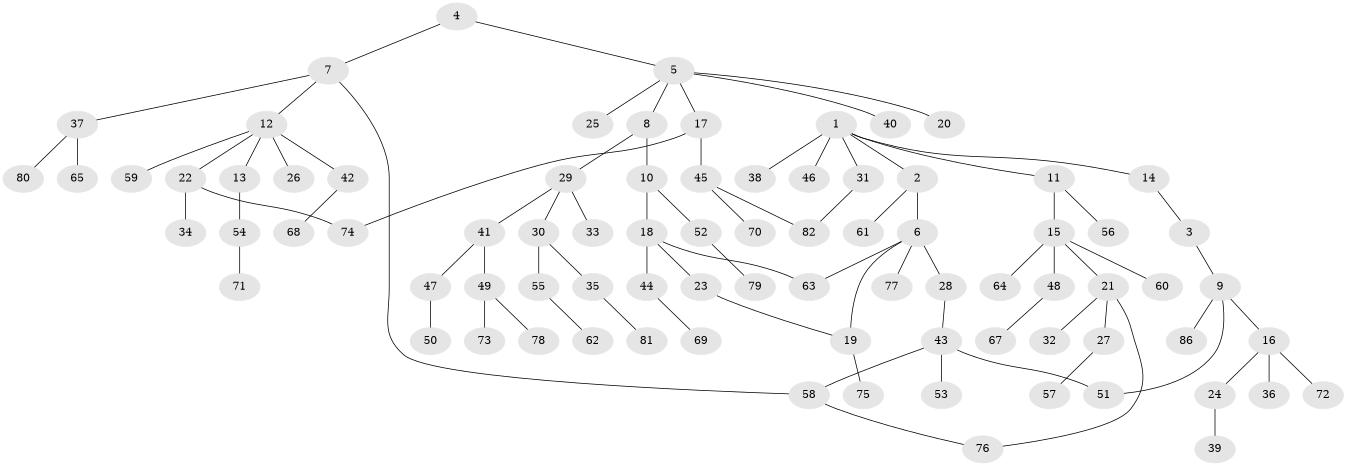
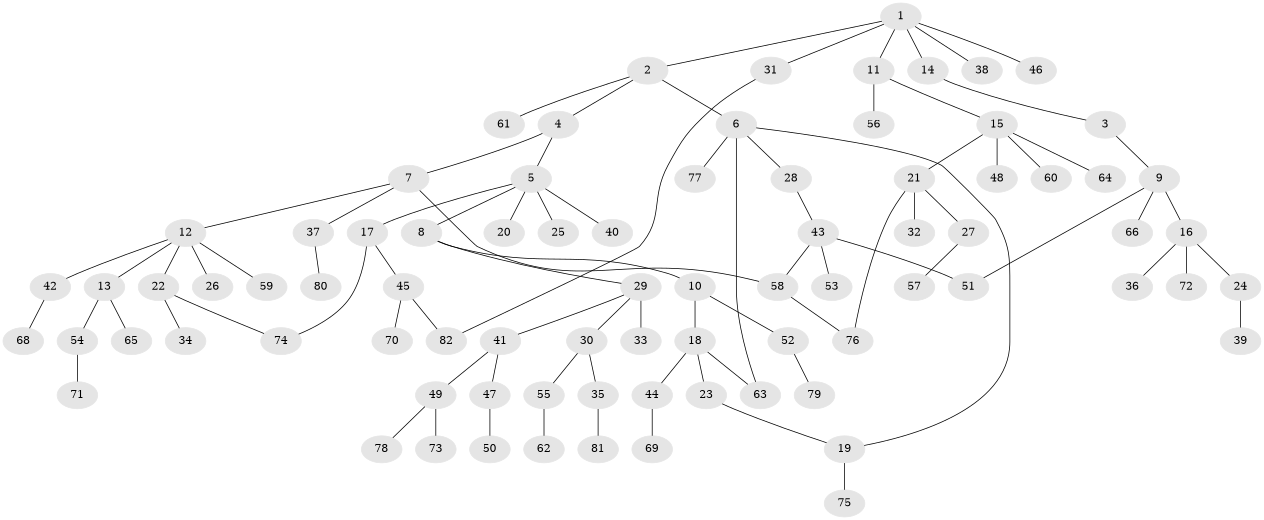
  graph {
    node [color=gray90 style=filled]
    1
    2
    11
    14
    31
    38
    46
    4
    6
    61
    3
    9
    15
    56
    82
    5
    7
    19
    28
    63
    77
    16
    51
-   66 [label=86]
+   66
    8
    17
    20
    25
    40
    12
    37
    58
    10
    29
    45
    74
    75
    43
    13
    22
    26
    42
    59
    65
    80
    76
    18
    52
    30
    33
    41
    24
    36
    72
    23
    44
    79
    21
    48
    60
    64
    54
    34
    68
    71
    27
    32
-   67
    39
    70
    69
    57
    53
    35
    55
    47
    49
    81
    62
    50
    73
    78
    1 -- 2
    1 -- 11
    1 -- 14
    1 -- 31
    1 -- 38
    1 -- 46
+   2 -- 4
    2 -- 6
    2 -- 61
    11 -- 15
    11 -- 56
    14 -- 3
    31 -- 82
    4 -- 5
    4 -- 7
    6 -- 19
    6 -- 28
    6 -- 63
    6 -- 77
    3 -- 9
    9 -- 16
    9 -- 51
    9 -- 66
    15 -- 21
    15 -- 48
    15 -- 60
    15 -- 64
    5 -- 8
    5 -- 17
    5 -- 20
    5 -- 25
    5 -- 40
    7 -- 12
    7 -- 37
    7 -- 58
    19 -- 75
    28 -- 43
    16 -- 24
    16 -- 36
    16 -- 72
    8 -- 10
    8 -- 29
    17 -- 45
    17 -- 74
    12 -- 13
    12 -- 22
    12 -- 26
    12 -- 42
    12 -- 59
-   37 -- 65
+   13 -- 65
    37 -- 80
    58 -- 76
    10 -- 18
    10 -- 52
    29 -- 30
    29 -- 33
    29 -- 41
    45 -- 82
    45 -- 70
    43 -- 51
    43 -- 58
    43 -- 53
    13 -- 54
    22 -- 74
    22 -- 34
    42 -- 68
    18 -- 63
    18 -- 23
    18 -- 44
    52 -- 79
    30 -- 35
    30 -- 55
    41 -- 47
    41 -- 49
    24 -- 39
    23 -- 19
    44 -- 69
    21 -- 76
    21 -- 27
    21 -- 32
-   48 -- 67
    54 -- 71
    27 -- 57
    35 -- 81
    55 -- 62
    47 -- 50
    49 -- 73
    49 -- 78
  }
